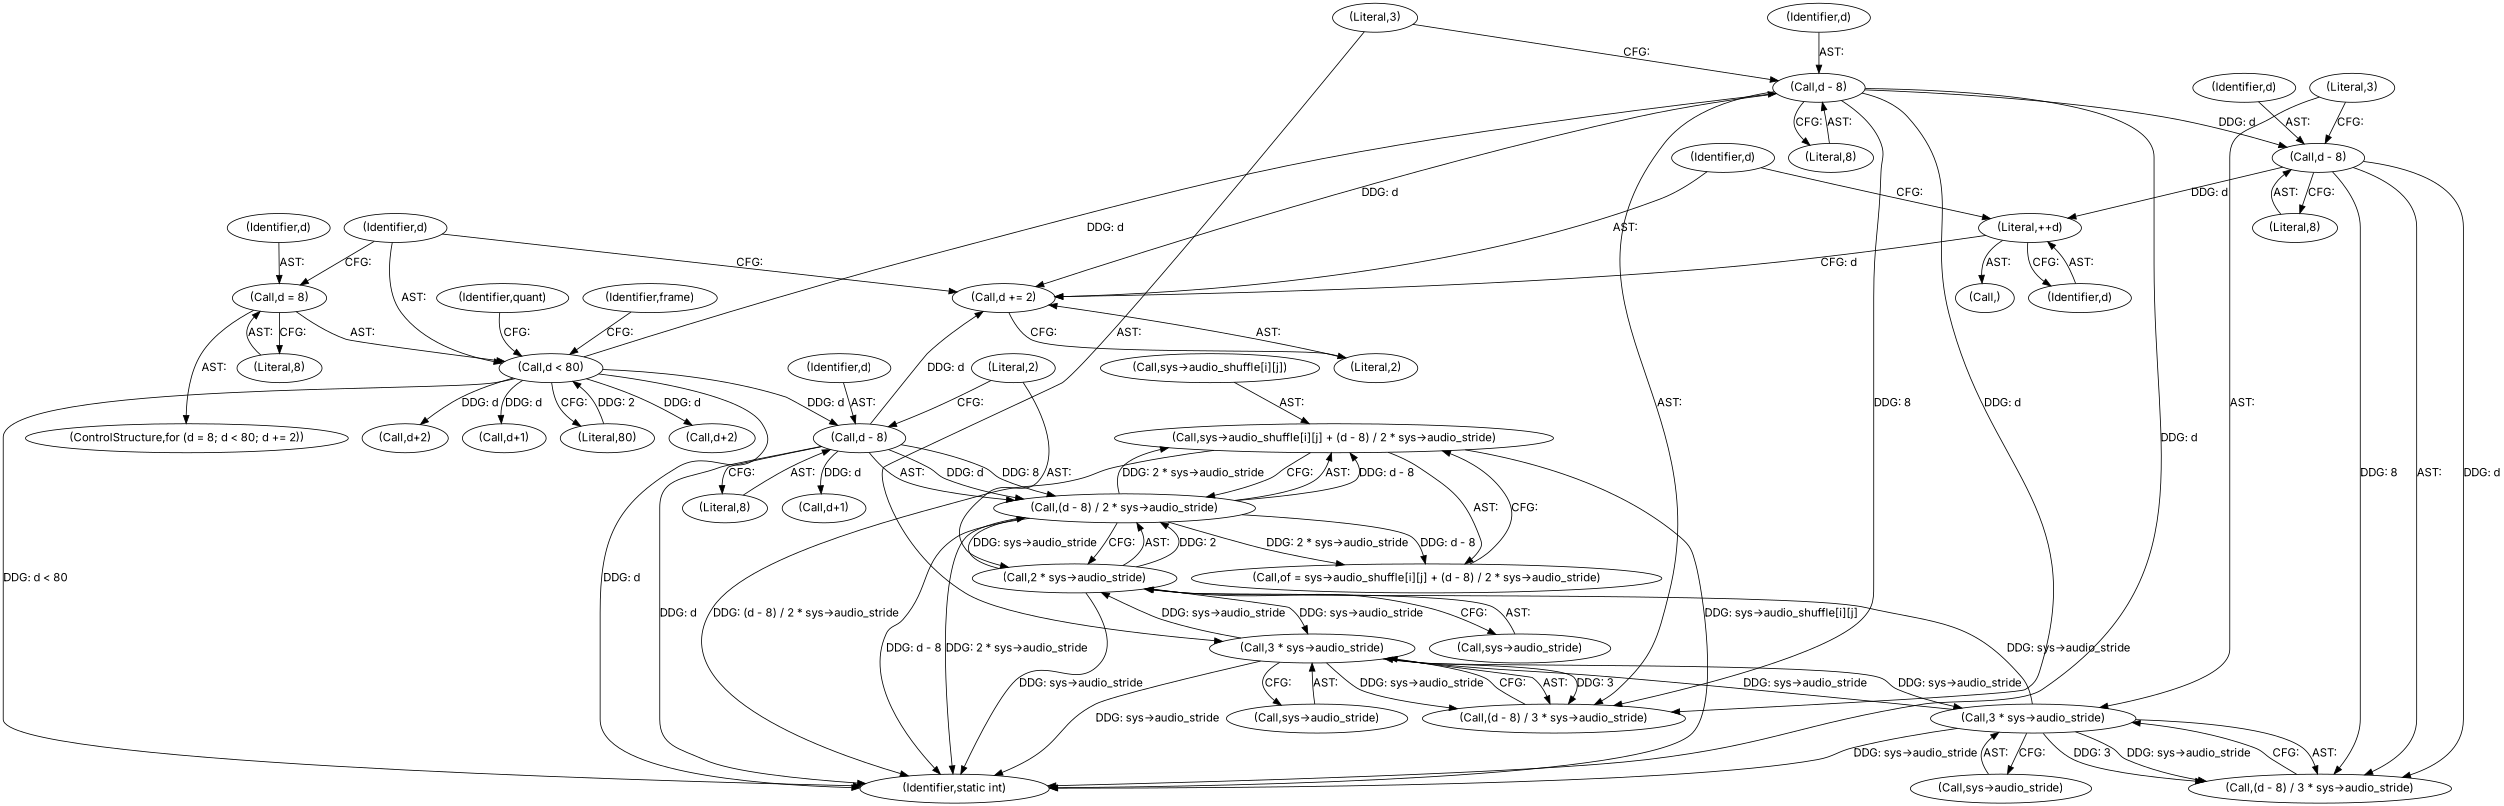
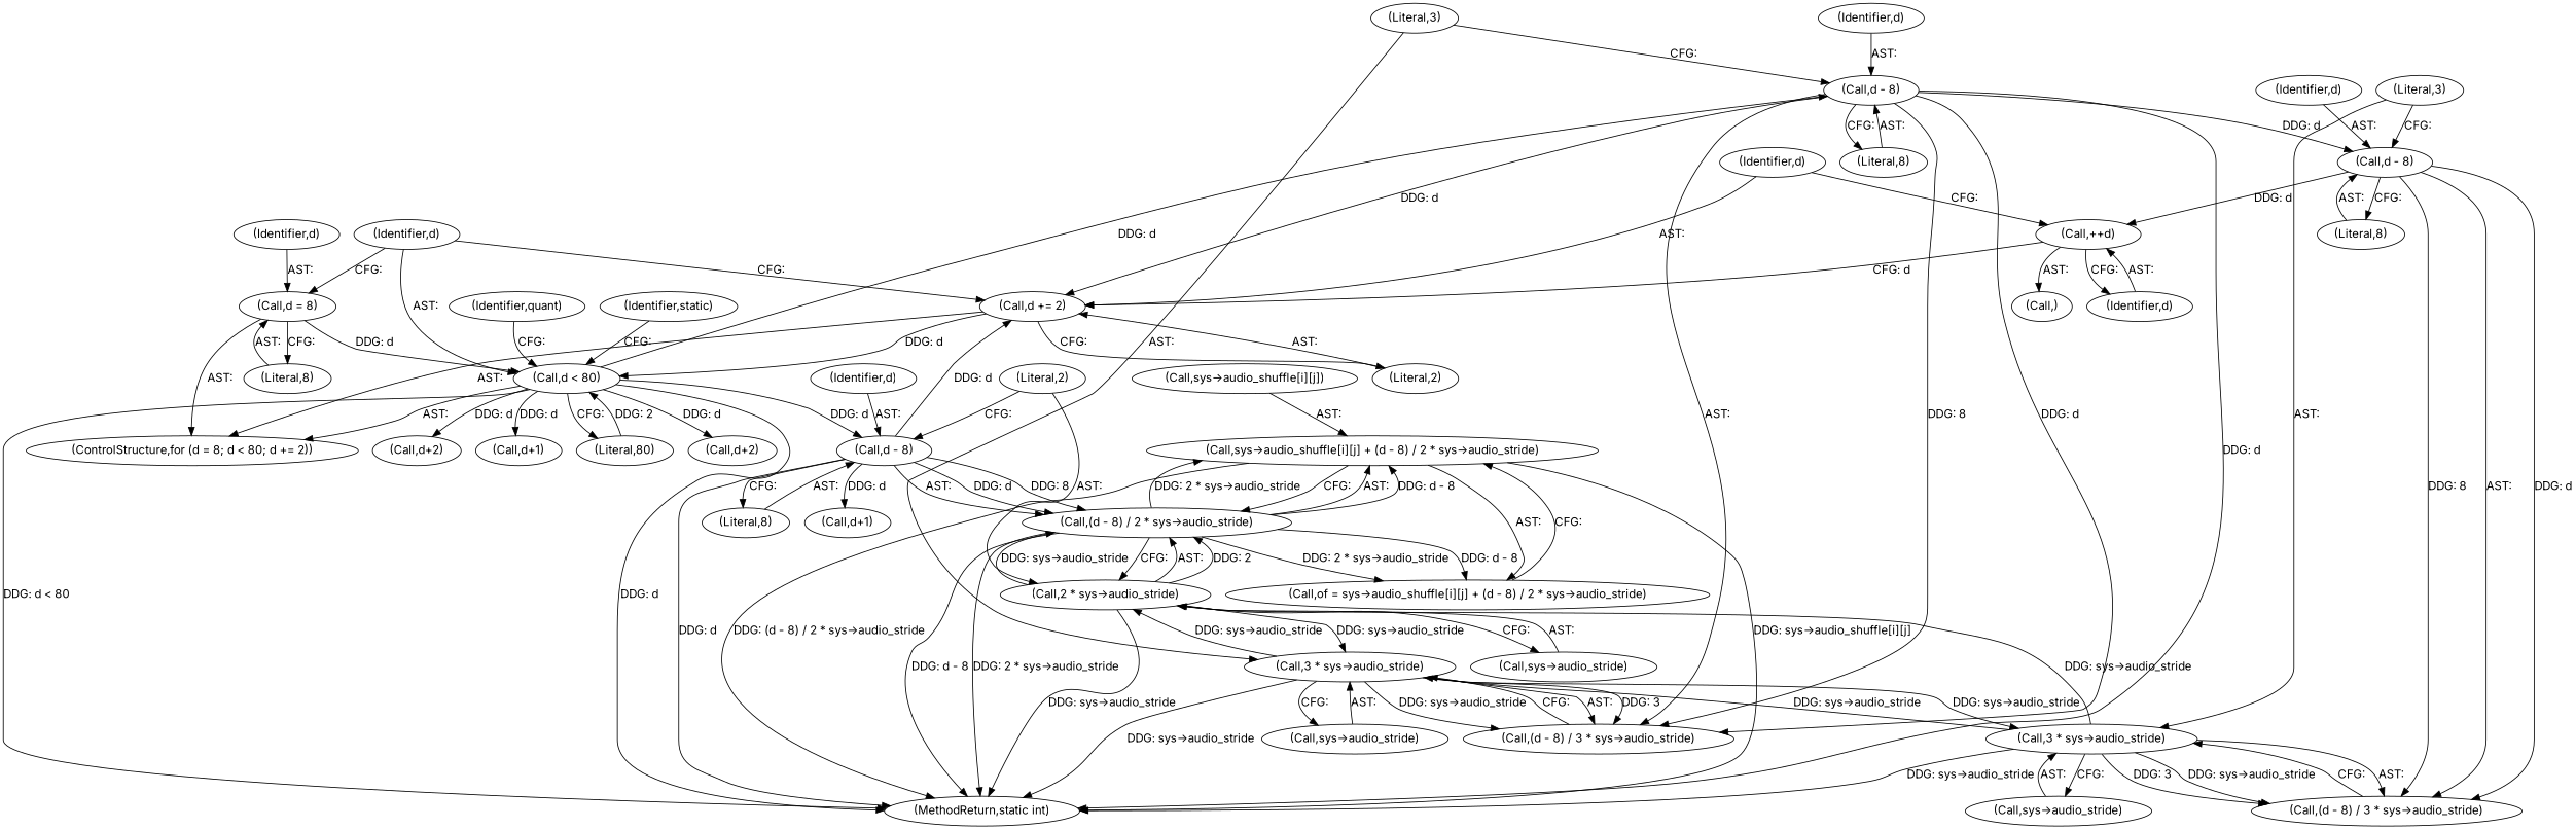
  digraph {
    fontname=Inter
    node [fontname=Inter]
    edge [fontname=Inter]
    n1 [label="(Call,sys->audio_shuffle[i][j] + (d - 8) / 2 * sys->audio_stride)"]
    n2 [label="(Call,(d - 8) / 2 * sys->audio_stride)"]
-   n3 [label="(Identifier,static int)"]
+   n3 [label="(MethodReturn,static int)"]
    n4 [label="(Call,of = sys->audio_shuffle[i][j] + (d - 8) / 2 * sys->audio_stride)"]
    n5 [label="(Call,2 * sys->audio_stride)"]
    n6 [label="(Call,3 * sys->audio_stride)"]
    n7 [label="(Call,sys->audio_stride)"]
    n8 [label="(Call,d - 8)"]
    n9 [label="(Call,d += 2)"]
    n10 [label="(Call,d+1)"]
    n11 [label="(Literal,8)"]
    n12 [label="(Call,d < 80)"]
    n13 [label="(ControlStructure,for (d = 8; d < 80; d += 2))"]
    n14 [label="(Literal,2)"]
    n15 [label="(Call,d - 8)"]
    n16 [label="(Literal,80)"]
    n17 [label="(Call,d+2)"]
    n18 [label="(Call,d+2)"]
    n19 [label="(Call,d+1)"]
    n20 [label="(Call,d - 8)"]
    n21 [label="(Literal,8)"]
    n22 [label="(Call,(d - 8) / 3 * sys->audio_stride)"]
    n23 [label="(Call,d = 8)"]
    n24 [label="(Literal,8)"]
-   n25 [label="(Literal,++d)"]
+   n25 [label="(Call,++d)"]
    n26 [label="(Literal,8)"]
    n27 [label="(Call,(d - 8) / 3 * sys->audio_stride)"]
    n28 [label="(Call,)"]
    n29 [label="(Identifier,d)"]
    n30 [label="(Call,3 * sys->audio_stride)"]
    n31 [label="(Call,sys->audio_stride)"]
    n32 [label="(Call,sys->audio_stride)"]
    n33 [label="(Literal,3)"]
    n34 [label="(Literal,3)"]
    n35 [label="(Identifier,quant)"]
    n36 [label="(Identifier,d)"]
    n37 [label="(Identifier,d)"]
-   n38 [label="(Identifier,frame)"]
+   n38 [label="(Identifier,static)"]
    n39 [label="(Literal,2)"]
    n40 [label="(Identifier,d)"]
    n41 [label="(Identifier,d)"]
    n42 [label="(Call,sys->audio_shuffle[i][j])"]
    n43 [label="(Identifier,d)"]
    n44 [label="(Identifier,d)"]
    n1 -> n2 [label="CFG: "]
    n1 -> n3 [label="DDG: sys->audio_shuffle[i][j]"]
    n1 -> n3 [label="DDG: (d - 8) / 2 * sys->audio_stride"]
    n1 -> n4 [label="AST: "]
    n2 -> n1 [label="AST: "]
    n2 -> n1 [label="DDG: d - 8"]
    n2 -> n1 [label="DDG: 2 * sys->audio_stride"]
    n2 -> n3 [label="DDG: 2 * sys->audio_stride"]
    n2 -> n3 [label="DDG: d - 8"]
    n2 -> n4 [label="DDG: d - 8"]
    n2 -> n4 [label="DDG: 2 * sys->audio_stride"]
    n2 -> n5 [label="CFG: "]
    n4 -> n1 [label="CFG: "]
    n5 -> n2 [label="AST: "]
    n5 -> n2 [label="DDG: 2"]
    n5 -> n2 [label="DDG: sys->audio_stride"]
    n5 -> n3 [label="DDG: sys->audio_stride"]
    n5 -> n6 [label="DDG: sys->audio_stride"]
    n5 -> n7 [label="CFG: "]
    n6 -> n3 [label="DDG: sys->audio_stride"]
    n6 -> n5 [label="DDG: sys->audio_stride"]
    n6 -> n22 [label="AST: "]
    n6 -> n22 [label="DDG: 3"]
    n6 -> n22 [label="DDG: sys->audio_stride"]
    n6 -> n30 [label="DDG: sys->audio_stride"]
    n6 -> n31 [label="CFG: "]
    n7 -> n5 [label="AST: "]
    n8 -> n2 [label="AST: "]
    n8 -> n2 [label="DDG: d"]
    n8 -> n2 [label="DDG: 8"]
    n8 -> n3 [label="DDG: d"]
    n8 -> n9 [label="DDG: d"]
    n8 -> n10 [label="DDG: d"]
    n8 -> n11 [label="CFG: "]
+   n9 -> n12 [label="DDG: d"]
+   n9 -> n13 [label="AST: "]
    n9 -> n14 [label="CFG: "]
    n11 -> n8 [label="AST: "]
    n12 -> n3 [label="DDG: d"]
    n12 -> n3 [label="DDG: d < 80"]
    n12 -> n8 [label="DDG: d"]
+   n12 -> n13 [label="AST: "]
    n12 -> n15 [label="DDG: d"]
    n12 -> n16 [label="CFG: "]
    n12 -> n17 [label="DDG: d"]
    n12 -> n18 [label="DDG: d"]
    n12 -> n19 [label="DDG: d"]
    n14 -> n9 [label="AST: "]
    n15 -> n3 [label="DDG: d"]
    n15 -> n9 [label="DDG: d"]
    n15 -> n20 [label="DDG: d"]
    n15 -> n21 [label="CFG: "]
    n15 -> n22 [label="AST: "]
    n15 -> n22 [label="DDG: d"]
    n15 -> n22 [label="DDG: 8"]
    n16 -> n12 [label="DDG: 2"]
    n20 -> n25 [label="DDG: d"]
    n20 -> n26 [label="CFG: "]
    n20 -> n27 [label="AST: "]
    n20 -> n27 [label="DDG: d"]
    n20 -> n27 [label="DDG: 8"]
    n21 -> n15 [label="AST: "]
    n22 -> n6 [label="CFG: "]
-   n23 -> n12 [label="AST: "]
+   n23 -> n12 [label="DDG: d"]
    n23 -> n13 [label="AST: "]
    n23 -> n24 [label="CFG: "]
    n24 -> n23 [label="AST: "]
    n25 -> n9 [label="CFG: d"]
    n25 -> n28 [label="AST: "]
    n25 -> n29 [label="CFG: "]
    n26 -> n20 [label="AST: "]
    n27 -> n30 [label="CFG: "]
    n29 -> n25 [label="AST: "]
    n30 -> n3 [label="DDG: sys->audio_stride"]
    n30 -> n5 [label="DDG: sys->audio_stride"]
    n30 -> n6 [label="DDG: sys->audio_stride"]
    n30 -> n27 [label="AST: "]
    n30 -> n27 [label="DDG: 3"]
    n30 -> n27 [label="DDG: sys->audio_stride"]
    n30 -> n32 [label="CFG: "]
    n31 -> n6 [label="AST: "]
    n32 -> n30 [label="AST: "]
    n33 -> n6 [label="AST: "]
    n33 -> n15 [label="CFG: "]
    n34 -> n20 [label="CFG: "]
    n34 -> n30 [label="AST: "]
    n35 -> n12 [label="CFG: "]
    n36 -> n9 [label="AST: "]
    n36 -> n25 [label="CFG: "]
    n37 -> n23 [label="AST: "]
    n38 -> n12 [label="CFG: "]
    n39 -> n5 [label="AST: "]
    n39 -> n8 [label="CFG: "]
    n40 -> n20 [label="AST: "]
    n41 -> n9 [label="CFG: "]
    n41 -> n12 [label="AST: "]
    n41 -> n23 [label="CFG: "]
    n42 -> n1 [label="AST: "]
    n43 -> n8 [label="AST: "]
    n44 -> n15 [label="AST: "]
  }
